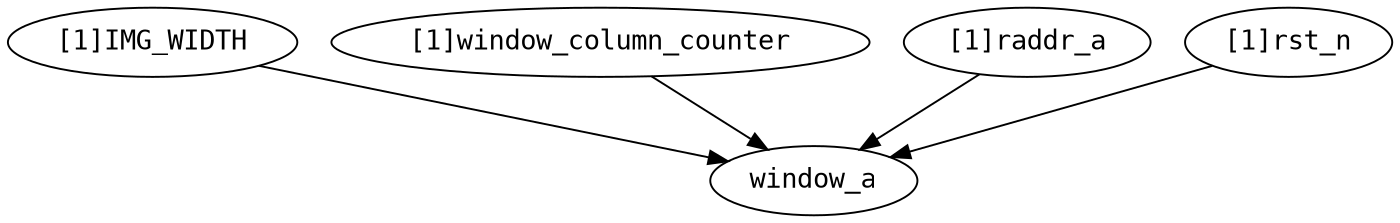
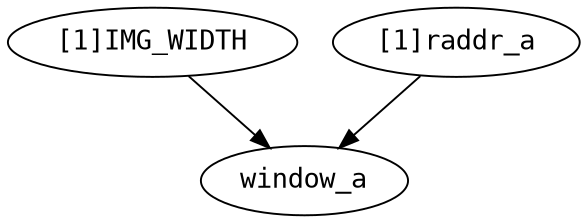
  digraph {
    fontname="DejaVu Sans Mono"
    node [fontname="DejaVu Sans Mono"]
    edge [fontname="DejaVu Sans Mono"]
    "[1]IMG_WIDTH" [complexity=12 importance=0.897434481156 rank=0.074786206763]
    n2 [complexity=10 importance=0.16837578512 label=window_a rank=0.016837578512]
-   "[1]window_column_counter" [complexity=18 importance=1.25249790215 rank=0.0695832167862]
    "[1]raddr_a" [complexity=20 importance=0.841878925601 rank=0.04209394628]
-   "[1]rst_n" [complexity=11 importance=1.06581026628 rank=0.0968918423888]
    "[1]IMG_WIDTH" -> n2
-   "[1]window_column_counter" -> n2
    "[1]raddr_a" -> n2
-   "[1]rst_n" -> n2
  }
